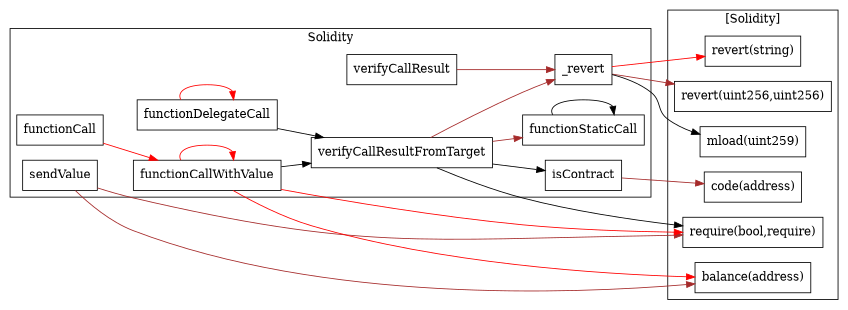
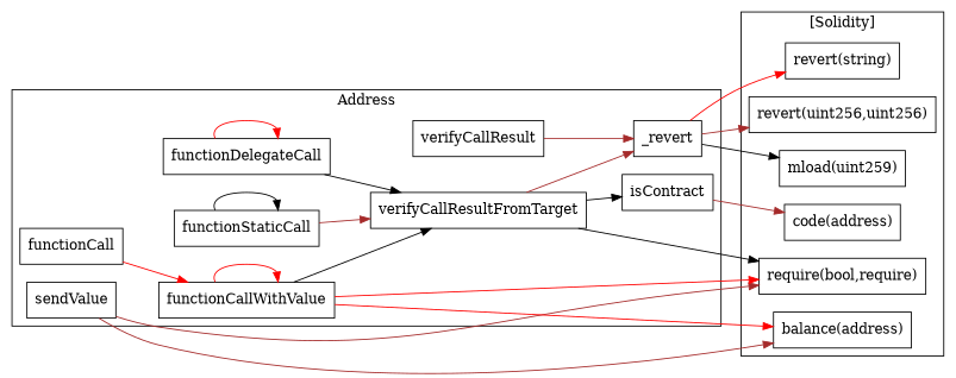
  strict digraph {
    rankdir=LR
    node [shape=box]
    edge [color=brown]
    n1 [label=verifyCallResult]
    n2 [label=_revert]
    n3 [label=verifyCallResultFromTarget]
    n4 [label=isContract]
    n5 [label=sendValue]
    n6 [label=functionCallWithValue]
    n7 [label=functionCall]
    n8 [label=functionDelegateCall]
    n9 [label=functionStaticCall]
    n10 [label="require(bool,require)"]
    "balance(address)"
    "code(address)"
    "revert(string)"
    "revert(uint256,uint256)"
    n15 [label="mload(uint259)"]
    subgraph cluster_1 {
-     label=Solidity
+     label=Address
      n1
      n2
      n3
      n4
      n5
      n6
      n7
      n8
      n9
    }
    subgraph cluster_2 {
      label="[Solidity]"
      n10
      "balance(address)"
      "code(address)"
      "revert(string)"
      "revert(uint256,uint256)"
      n15
    }
    n1 -> n2
    n2 -> "revert(string)" [color=red]
    n2 -> "revert(uint256,uint256)"
    n2 -> n15 [color=black]
    n3 -> n2
    n3 -> n4 [color=black]
    n3 -> n10 [color=black]
    n4 -> "code(address)"
    n5 -> n10
    n5 -> "balance(address)"
    n6 -> n3 [color=black]
    n6 -> n6 [color=red]
    n6 -> n10 [color=red]
    n6 -> "balance(address)" [color=red]
    n7 -> n6 [color=red]
    n8 -> n3 [color=black]
    n8 -> n8 [color=red]
-   n3 -> n9
+   n9 -> n3
    n9 -> n9 [color=black]
  }
